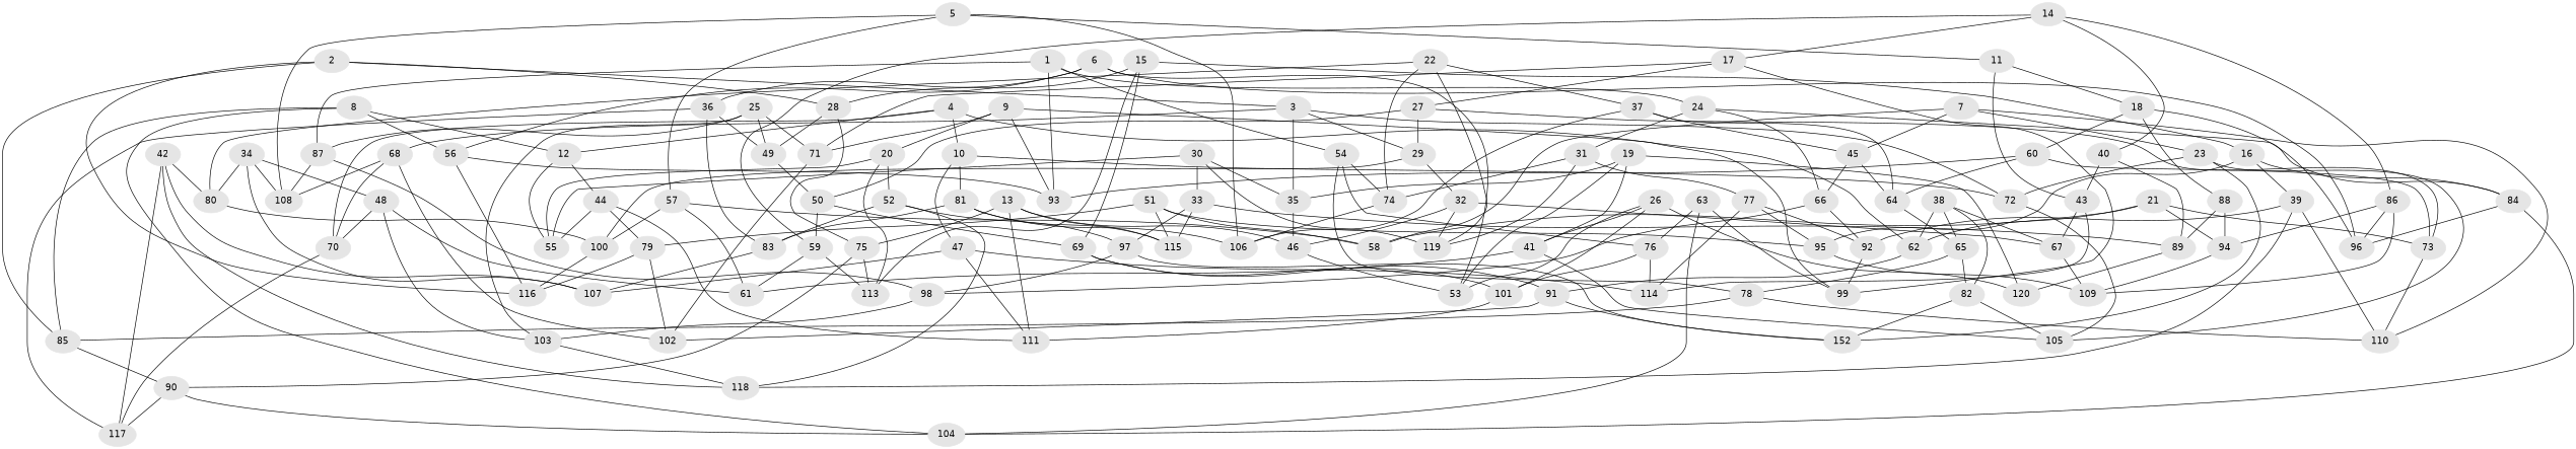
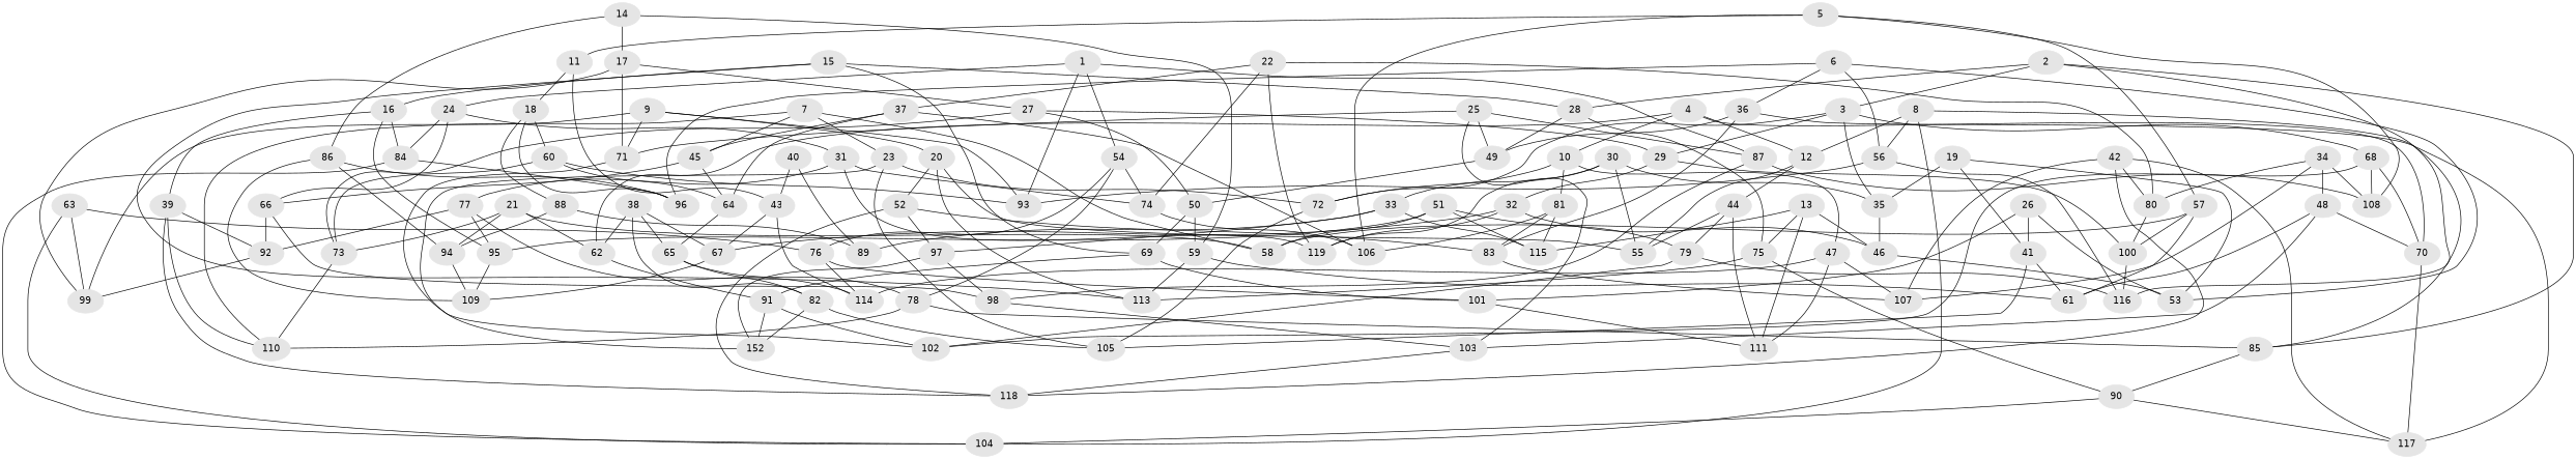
  graph {
    fontname="DejaVu Sans"
    node [color=gray90 fontname="DejaVu Sans" style=filled]
    edge [fontname="DejaVu Sans"]
    1
    24
    54
    87
    93
    84
    31
    66
    74
    76
    78
    108
    98
    2
    28
    85
    116
    3
    11
    18
    43
    75
    49
    90
    29
    35
    68
    72
    32
    100
    46
    70
    102
    105
    4
    10
    12
    62
    47
    81
    44
    55
    91
    117
    5
    57
    106
    58
    61
    6
    36
    53
    56
    96
    83
    7
    23
    45
    110
    n60 [label=152]
    64
    8
    104
    9
    20
    71
    99
    113
    52
    111
    107
    114
    115
    60
    88
    67
    79
    13
    14
    17
    40
    59
    86
    27
    89
    94
    109
    15
    16
    69
    39
    95
    101
    92
    118
    73
    50
    19
    41
-   120
    97
    21
    22
    37
    80
    119
    77
    25
    103
    26
    30
    33
    34
    48
    65
    38
    82
    42
    51
    63
    1 -- 24
    1 -- 54
    1 -- 87
    1 -- 93
    24 -- 84
    24 -- 31
    24 -- 66
    54 -- 74
    54 -- 76
    54 -- 78
    87 -- 108
    87 -- 98
    84 -- 96
    84 -- 104
    31 -- 74
    31 -- 119
    31 -- 77
    66 -- 98
    66 -- 92
    74 -- 106
    76 -- 114
    76 -- 101
    78 -- 85
    78 -- 110
    98 -- 103
    2 -- 28
    2 -- 85
    2 -- 116
    2 -- 3
    28 -- 75
    28 -- 49
    85 -- 90
    3 -- 29
    3 -- 35
    3 -- 68
    3 -- 72
    11 -- 18
    11 -- 43
    18 -- 96
    18 -- 60
    18 -- 88
    43 -- 114
    43 -- 67
    75 -- 90
    75 -- 113
    49 -- 50
    90 -- 117
    90 -- 104
    29 -- 32
    29 -- 100
    35 -- 46
    68 -- 108
    68 -- 70
    68 -- 102
    72 -- 105
    32 -- 46
    32 -- 67
    32 -- 119
    100 -- 116
    46 -- 53
    70 -- 117
    4 -- 70
    4 -- 10
    4 -- 12
    4 -- 62
    10 -- 72
    10 -- 47
    10 -- 81
    12 -- 44
    12 -- 55
    62 -- 91
    47 -- 111
    47 -- 107
    47 -- 114
    81 -- 106
    81 -- 83
    81 -- 115
    44 -- 55
    44 -- 111
    44 -- 79
    91 -- 102
    91 -- n60
    5 -- 108
    5 -- 11
    5 -- 57
    5 -- 106
    57 -- 100
    57 -- 58
    57 -- 61
    6 -- 36
    6 -- 53
    6 -- 56
    6 -- 96
    36 -- 49
    36 -- 117
    36 -- 83
    56 -- 93
    56 -- 116
    83 -- 107
    7 -- 58
    7 -- 23
    7 -- 45
    7 -- 110
    23 -- 72
    23 -- 105
    23 -- n60
    45 -- 66
    45 -- 64
    64 -- 65
    8 -- 85
    8 -- 12
    8 -- 56
    8 -- 104
    9 -- 93
    9 -- 20
    9 -- 71
    9 -- 99
    20 -- 55
    20 -- 113
    20 -- 52
    71 -- 102
    52 -- 83
    52 -- 118
    52 -- 97
    60 -- 93
    60 -- 64
    60 -- 73
    88 -- 89
    88 -- 94
    67 -- 109
    79 -- 116
    79 -- 102
    13 -- 75
    13 -- 46
    13 -- 111
    13 -- 115
    14 -- 17
-   14 -- 40
    14 -- 59
    14 -- 86
    17 -- 71
    17 -- 99
    17 -- 27
    40 -- 43
    40 -- 89
    59 -- 61
    59 -- 113
    86 -- 96
    86 -- 94
    86 -- 109
    27 -- 29
    27 -- 73
    27 -- 50
-   89 -- 120
    94 -- 109
    15 -- 28
    15 -- 113
    15 -- 16
    15 -- 69
    16 -- 84
    16 -- 39
    16 -- 95
    69 -- 91
    69 -- 101
    39 -- 110
    39 -- 92
    39 -- 118
    95 -- 109
    101 -- 111
    92 -- 99
    73 -- 110
    50 -- 59
    50 -- 69
    19 -- 35
    19 -- 53
    19 -- 41
-   19 -- 120
    41 -- 105
    41 -- 61
    97 -- 98
    97 -- n60
    21 -- 62
    21 -- 58
    21 -- 94
    21 -- 73
    22 -- 74
    22 -- 37
    22 -- 80
    22 -- 119
    37 -- 106
    37 -- 45
    37 -- 64
    80 -- 100
    77 -- 114
    77 -- 95
    77 -- 92
    25 -- 87
    25 -- 49
    25 -- 71
    25 -- 103
    103 -- 118
    26 -- 53
    26 -- 101
    26 -- 41
-   26 -- 120
    30 -- 35
    30 -- 55
    30 -- 119
    30 -- 33
    33 -- 115
    33 -- 89
    33 -- 97
    34 -- 108
    34 -- 107
    34 -- 80
    34 -- 48
    48 -- 70
    48 -- 61
    48 -- 103
    65 -- 78
    65 -- 82
    38 -- 62
    38 -- 67
    38 -- 65
    38 -- 82
    82 -- 105
    82 -- n60
    42 -- 117
    42 -- 107
    42 -- 118
    42 -- 80
    51 -- 58
    51 -- 115
    51 -- 79
    51 -- 95
    63 -- 76
    63 -- 104
    63 -- 99
  }
